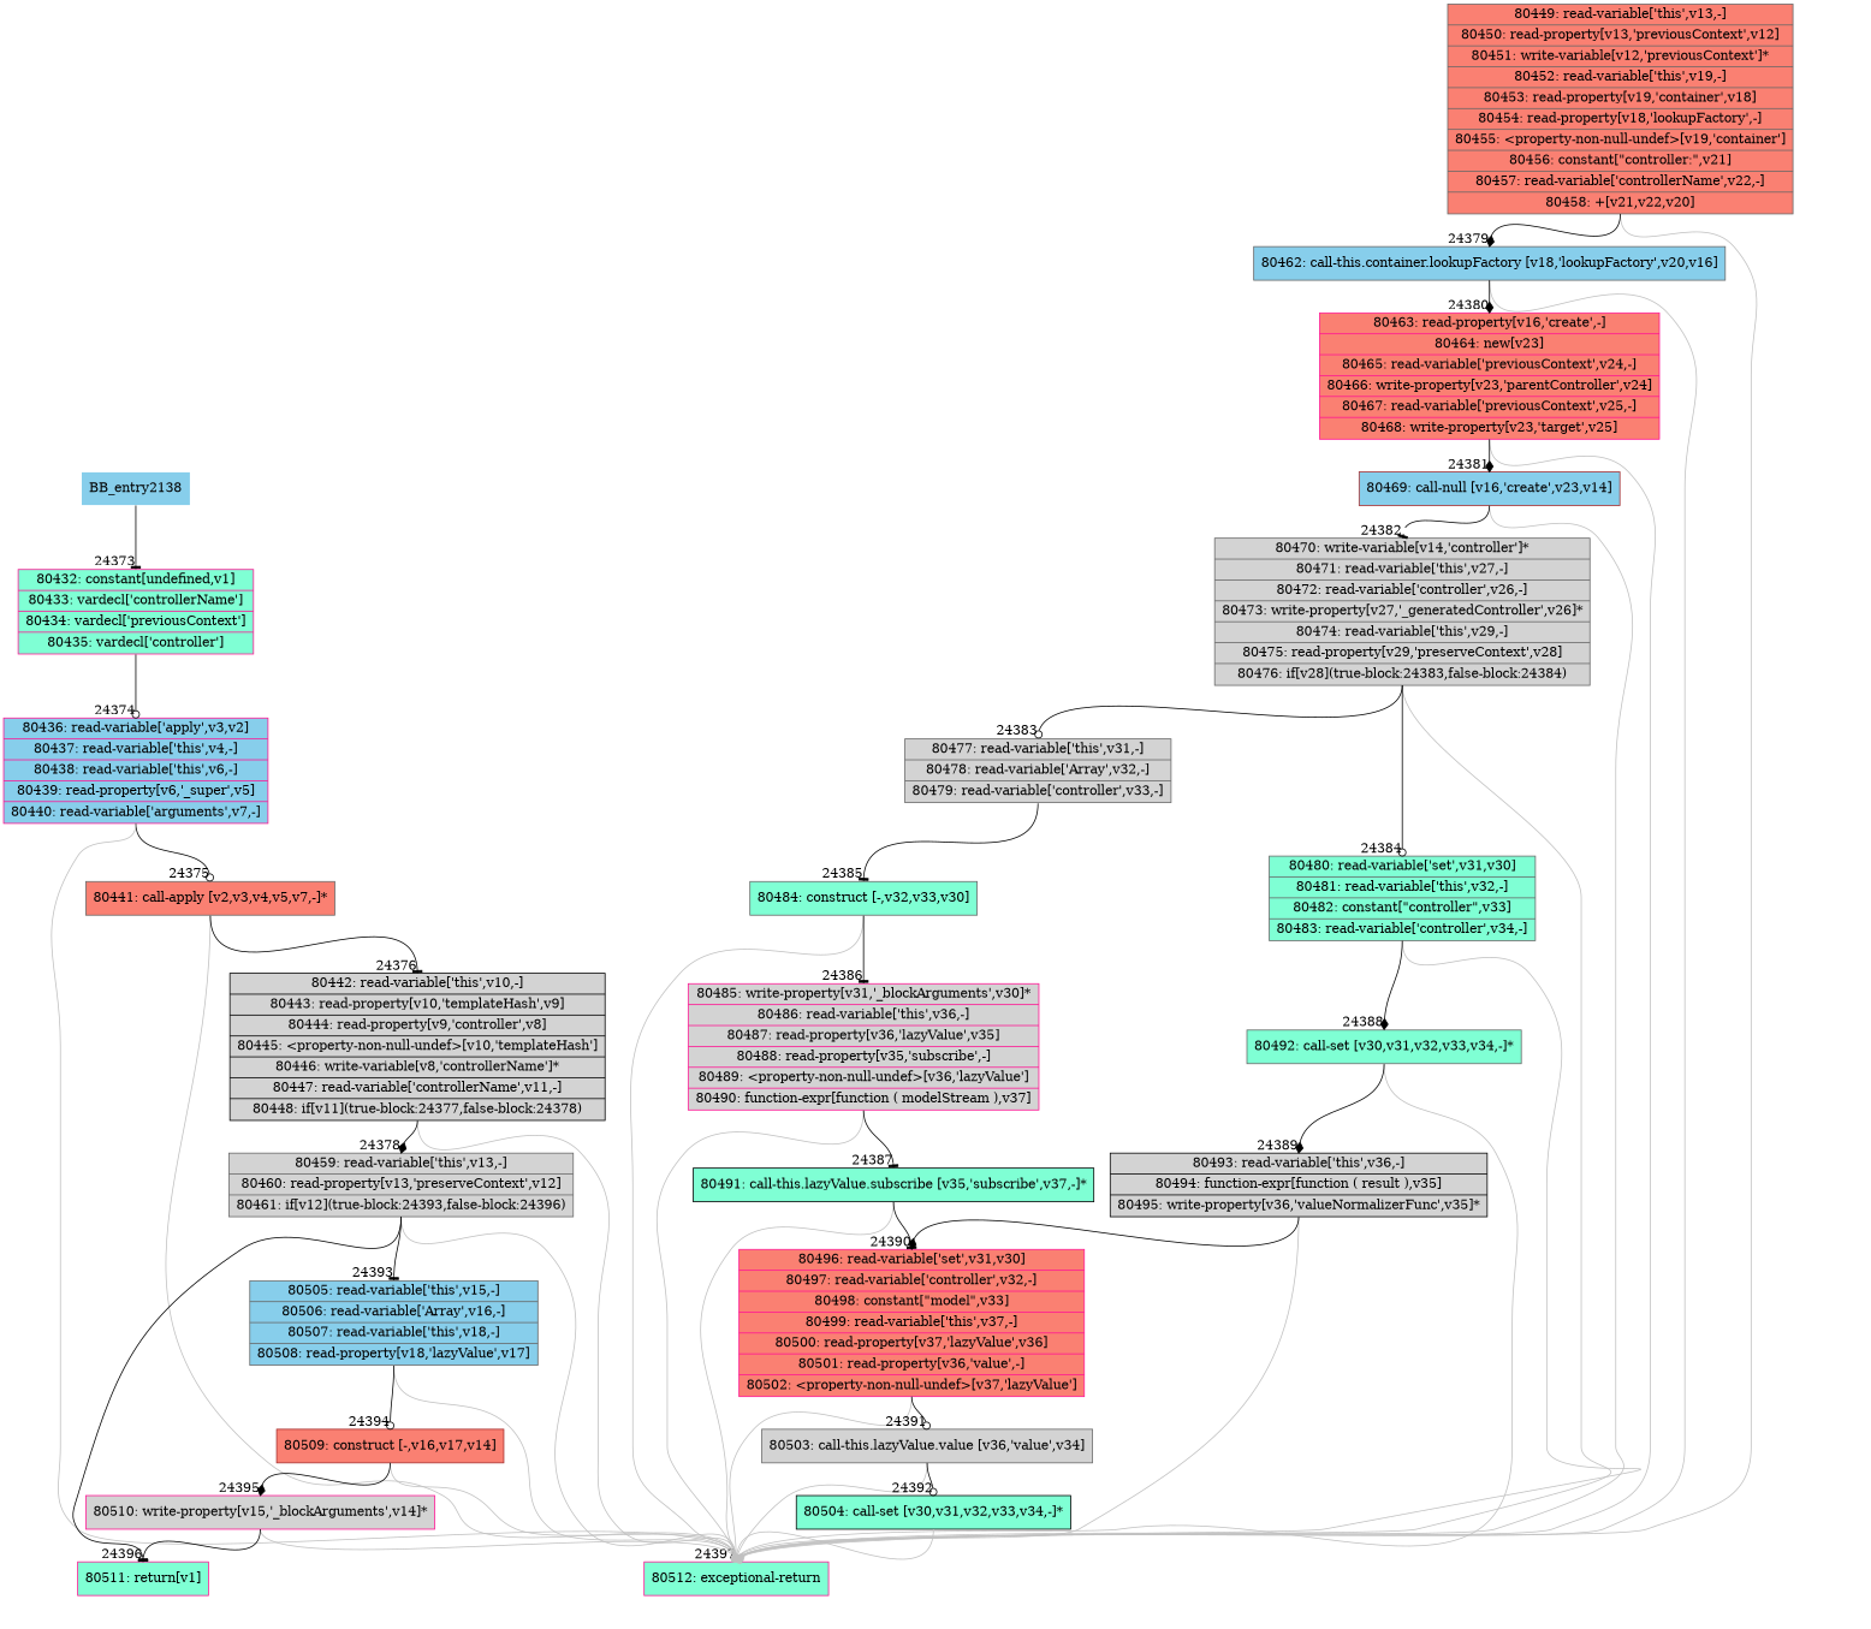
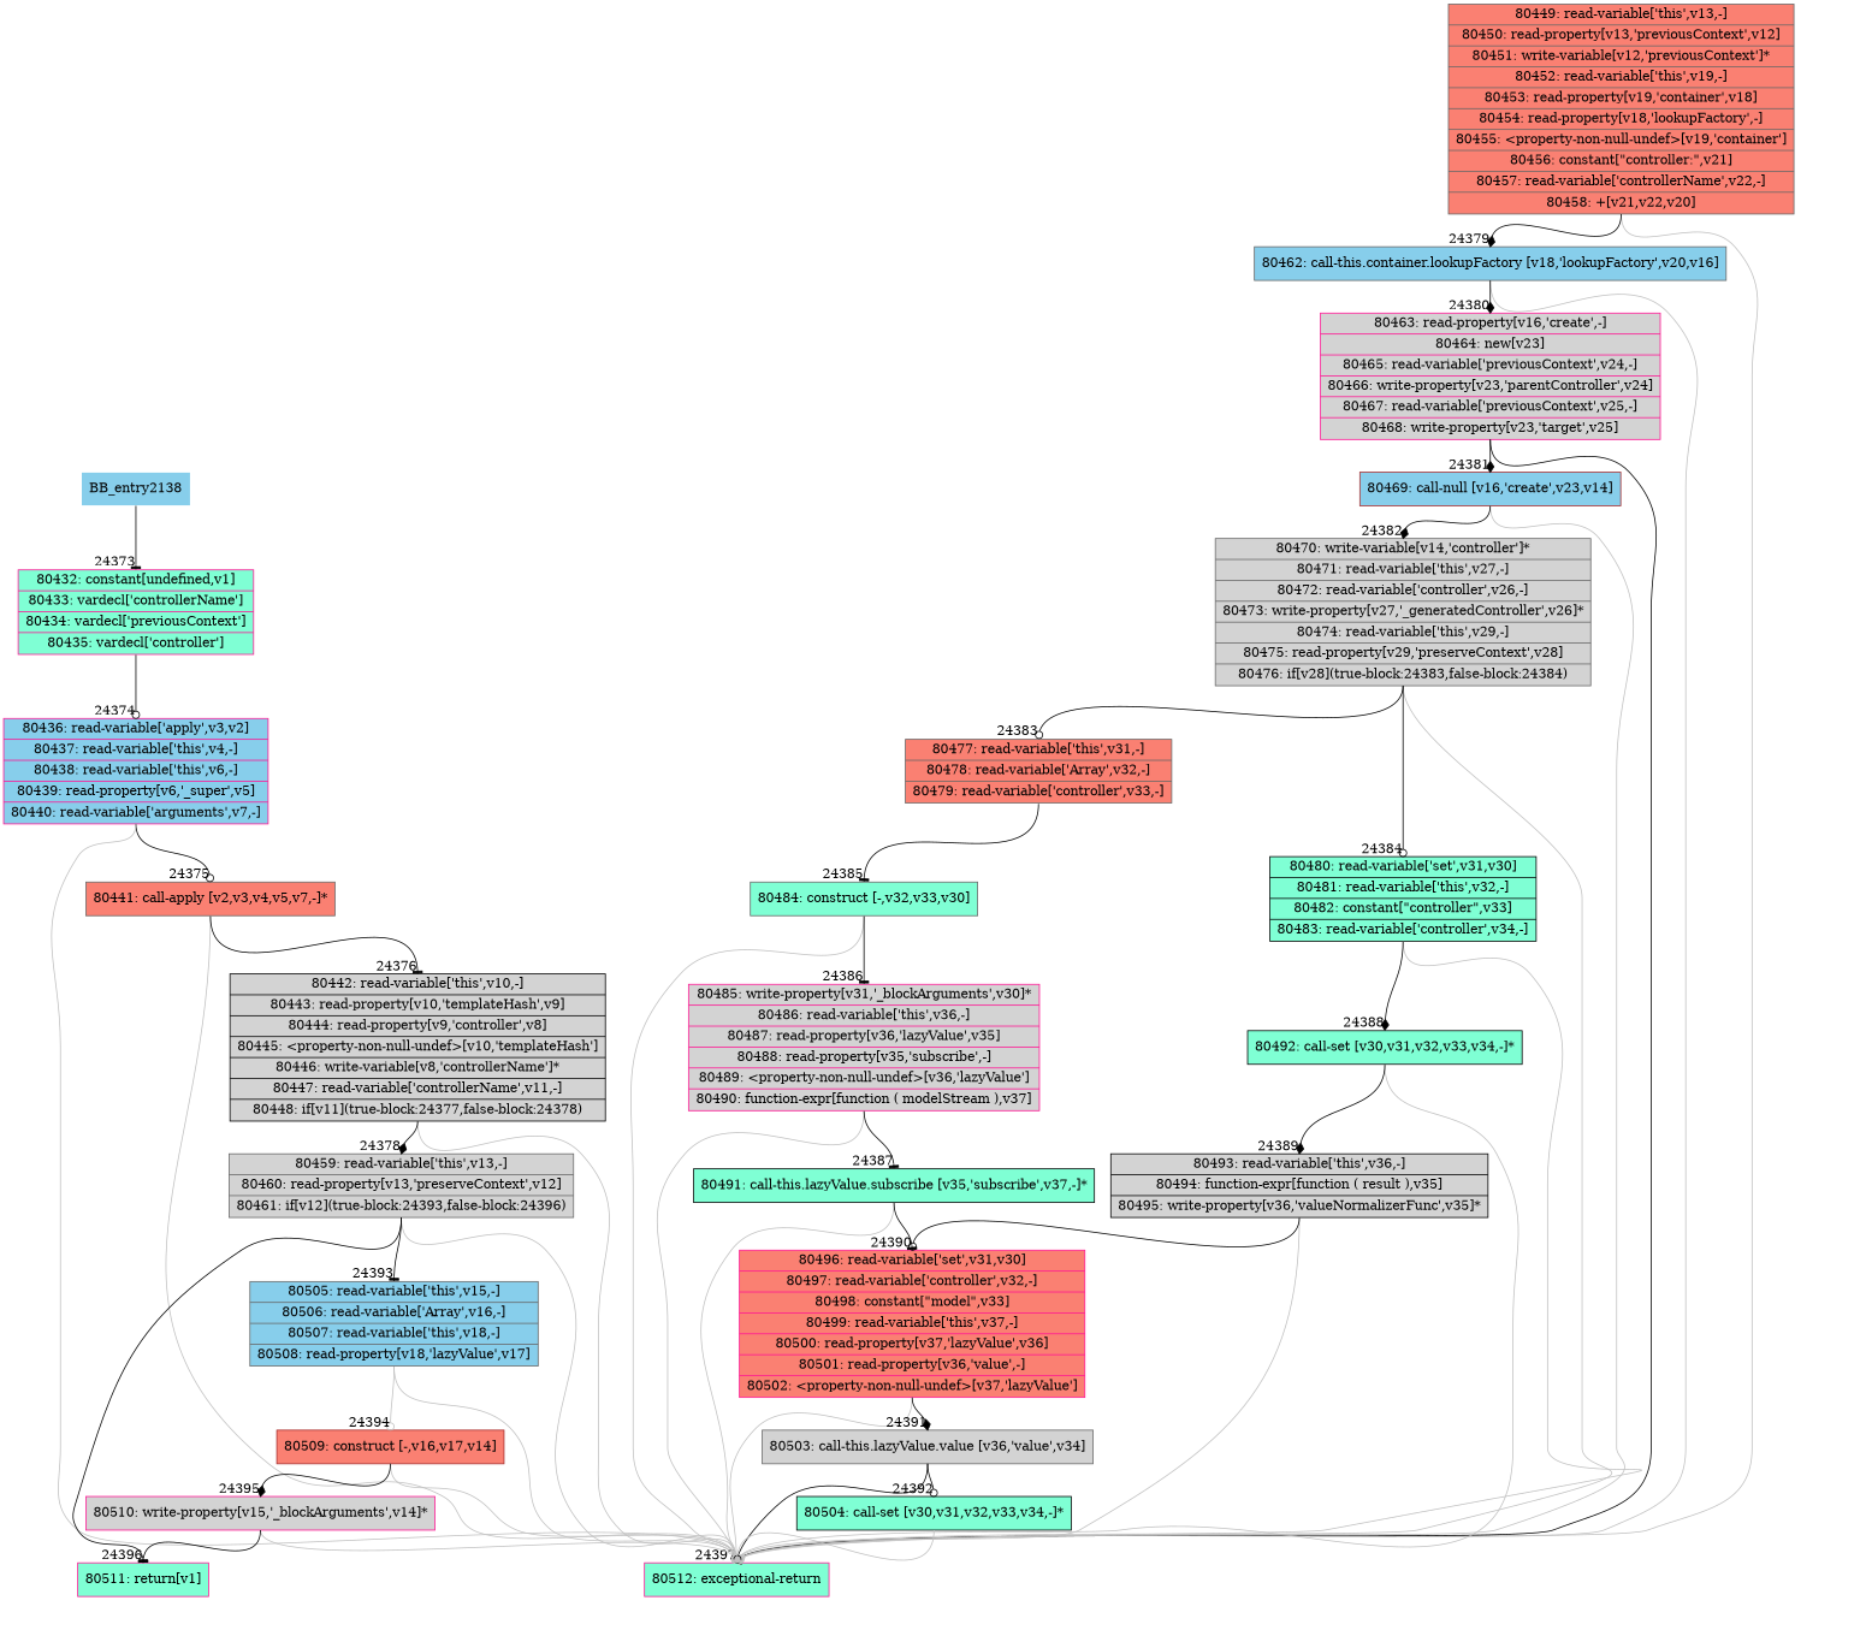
  digraph {
    rankdir=TD
    node [color=gray40 fillcolor=lightgrey shape=record style=filled]
    edge [arrowhead=odot headport=n tailport=s]
    n1 [color=deeppink fillcolor=skyblue label=BB_entry2138 shape=none]
    n2 [color=deeppink fillcolor=aquamarine label="{80432: constant[undefined,v1]|80433: vardecl['controllerName']|80434: vardecl['previousContext']|80435: vardecl['controller']}"]
    n3 [color=deeppink fillcolor=skyblue label="{80436: read-variable['apply',v3,v2]|80437: read-variable['this',v4,-]|80438: read-variable['this',v6,-]|80439: read-property[v6,'_super',v5]|80440: read-variable['arguments',v7,-]}"]
    n4 [fillcolor=salmon label="{80441: call-apply [v2,v3,v4,v5,v7,-]*}"]
    n5 [color=deeppink fillcolor=aquamarine label="{80512: exceptional-return}"]
    n6 [color=black label="{80442: read-variable['this',v10,-]|80443: read-property[v10,'templateHash',v9]|80444: read-property[v9,'controller',v8]|80445: \<property-non-null-undef\>[v10,'templateHash']|80446: write-variable[v8,'controllerName']*|80447: read-variable['controllerName',v11,-]|80448: if[v11](true-block:24377,false-block:24378)}"]
    n7 [label="{80459: read-variable['this',v13,-]|80460: read-property[v13,'preserveContext',v12]|80461: if[v12](true-block:24393,false-block:24396)}"]
    n8 [fillcolor=salmon label="{80449: read-variable['this',v13,-]|80450: read-property[v13,'previousContext',v12]|80451: write-variable[v12,'previousContext']*|80452: read-variable['this',v19,-]|80453: read-property[v19,'container',v18]|80454: read-property[v18,'lookupFactory',-]|80455: \<property-non-null-undef\>[v19,'container']|80456: constant[\"controller:\",v21]|80457: read-variable['controllerName',v22,-]|80458: +[v21,v22,v20]}"]
    n9 [fillcolor=skyblue label="{80462: call-this.container.lookupFactory [v18,'lookupFactory',v20,v16]}"]
    n10 [fillcolor=skyblue label="{80505: read-variable['this',v15,-]|80506: read-variable['Array',v16,-]|80507: read-variable['this',v18,-]|80508: read-property[v18,'lazyValue',v17]}"]
    n11 [color=deeppink fillcolor=aquamarine label="{80511: return[v1]}"]
-   n12 [color=deeppink fillcolor=salmon label="{80463: read-property[v16,'create',-]|80464: new[v23]|80465: read-variable['previousContext',v24,-]|80466: write-property[v23,'parentController',v24]|80467: read-variable['previousContext',v25,-]|80468: write-property[v23,'target',v25]}"]
+   n12 [color=deeppink label="{80463: read-property[v16,'create',-]|80464: new[v23]|80465: read-variable['previousContext',v24,-]|80466: write-property[v23,'parentController',v24]|80467: read-variable['previousContext',v25,-]|80468: write-property[v23,'target',v25]}"]
    n13 [color=brown fillcolor=salmon label="{80509: construct [-,v16,v17,v14]}"]
    n14 [color=brown fillcolor=skyblue label="{80469: call-null [v16,'create',v23,v14]}"]
    n15 [color=deeppink label="{80510: write-property[v15,'_blockArguments',v14]*}"]
    n16 [label="{80470: write-variable[v14,'controller']*|80471: read-variable['this',v27,-]|80472: read-variable['controller',v26,-]|80473: write-property[v27,'_generatedController',v26]*|80474: read-variable['this',v29,-]|80475: read-property[v29,'preserveContext',v28]|80476: if[v28](true-block:24383,false-block:24384)}"]
-   n17 [label="{80477: read-variable['this',v31,-]|80478: read-variable['Array',v32,-]|80479: read-variable['controller',v33,-]}"]
-   n18 [fillcolor=aquamarine label="{80480: read-variable['set',v31,v30]|80481: read-variable['this',v32,-]|80482: constant[\"controller\",v33]|80483: read-variable['controller',v34,-]}"]
+   n17 [fillcolor=salmon label="{80477: read-variable['this',v31,-]|80478: read-variable['Array',v32,-]|80479: read-variable['controller',v33,-]}"]
+   n18 [color=black fillcolor=aquamarine label="{80480: read-variable['set',v31,v30]|80481: read-variable['this',v32,-]|80482: constant[\"controller\",v33]|80483: read-variable['controller',v34,-]}"]
    n19 [fillcolor=aquamarine label="{80484: construct [-,v32,v33,v30]}"]
-   n20 [fillcolor=aquamarine label="{80492: call-set [v30,v31,v32,v33,v34,-]*}"]
+   n20 [color=black fillcolor=aquamarine label="{80492: call-set [v30,v31,v32,v33,v34,-]*}"]
    n21 [color=deeppink label="{80485: write-property[v31,'_blockArguments',v30]*|80486: read-variable['this',v36,-]|80487: read-property[v36,'lazyValue',v35]|80488: read-property[v35,'subscribe',-]|80489: \<property-non-null-undef\>[v36,'lazyValue']|80490: function-expr[function ( modelStream ),v37]}"]
    n22 [color=black label="{80493: read-variable['this',v36,-]|80494: function-expr[function ( result ),v35]|80495: write-property[v36,'valueNormalizerFunc',v35]*}"]
    n23 [color=black fillcolor=aquamarine label="{80491: call-this.lazyValue.subscribe [v35,'subscribe',v37,-]*}"]
    n24 [color=deeppink fillcolor=salmon label="{80496: read-variable['set',v31,v30]|80497: read-variable['controller',v32,-]|80498: constant[\"model\",v33]|80499: read-variable['this',v37,-]|80500: read-property[v37,'lazyValue',v36]|80501: read-property[v36,'value',-]|80502: \<property-non-null-undef\>[v37,'lazyValue']}"]
    n25 [label="{80503: call-this.lazyValue.value [v36,'value',v34]}"]
    n26 [color=black fillcolor=aquamarine label="{80504: call-set [v30,v31,v32,v33,v34,-]*}"]
    n1 -> n2 [arrowhead=tee headlabel="    24373"]
    n2 -> n3 [headlabel="      24374"]
    n3 -> n4 [headlabel="      24375"]
    n3 -> n5 [arrowhead=diamond color=gray headlabel="      24397"]
    n4 -> n5 [color=gray]
    n4 -> n6 [arrowhead=tee headlabel="      24376"]
    n6 -> n5 [color=gray]
    n6 -> n7 [arrowhead=diamond headlabel="      24378"]
    n7 -> n5 [arrowhead=tee color=gray]
    n7 -> n10 [arrowhead=tee headlabel="      24393"]
    n7 -> n11 [arrowhead=tee headlabel="      24396"]
    n8 -> n5 [arrowhead=tee color=gray]
    n8 -> n9 [arrowhead=diamond headlabel="      24379"]
    n9 -> n5 [color=gray]
    n9 -> n12 [arrowhead=diamond headlabel="      24380"]
    n10 -> n5 [arrowhead=tee color=gray]
-   n10 -> n13 [headlabel="      24394"]
-   n12 -> n5 [arrowhead=tee color=gray]
+   n10 -> n13 [headlabel="      24394" color=gray]
+   n12 -> n5 [arrowhead=tee color=black]
    n12 -> n14 [arrowhead=diamond headlabel="      24381"]
    n13 -> n5 [color=gray]
    n13 -> n15 [arrowhead=diamond headlabel="      24395"]
    n14 -> n5 [color=gray]
-   n14 -> n16 [arrowhead=tee headlabel="      24382"]
+   n14 -> n16 [arrowhead=diamond headlabel="      24382"]
    n15 -> n5 [color=gray]
    n15 -> n11 [arrowhead=tee]
    n16 -> n5 [arrowhead=diamond color=gray]
    n16 -> n17 [headlabel="      24383"]
    n16 -> n18 [headlabel="      24384"]
    n17 -> n19 [arrowhead=tee headlabel="      24385"]
    n18 -> n5 [color=gray]
    n18 -> n20 [arrowhead=diamond headlabel="      24388"]
    n19 -> n5 [color=gray]
    n19 -> n21 [arrowhead=tee headlabel="      24386"]
    n20 -> n5 [color=gray]
    n20 -> n22 [arrowhead=diamond headlabel="      24389"]
    n21 -> n5 [arrowhead=diamond color=gray]
    n21 -> n23 [arrowhead=tee headlabel="      24387"]
    n22 -> n5 [arrowhead=diamond color=gray]
-   n22 -> n24 [arrowhead=diamond]
+   n22 -> n24
    n23 -> n5 [color=gray]
    n23 -> n24 [arrowhead=tee headlabel="      24390"]
    n24 -> n5 [color=gray]
-   n24 -> n25 [headlabel="      24391"]
-   n25 -> n5 [color=gray]
+   n24 -> n25 [arrowhead=diamond headlabel="      24391"]
+   n25 -> n5 [color=black]
    n25 -> n26 [headlabel="      24392"]
    n26 -> n5 [arrowhead=tee color=gray]
  }
